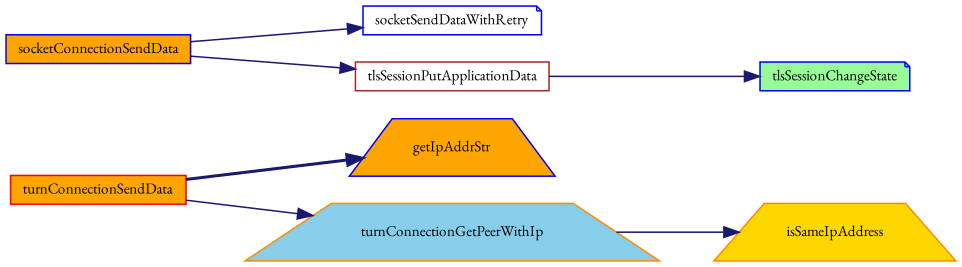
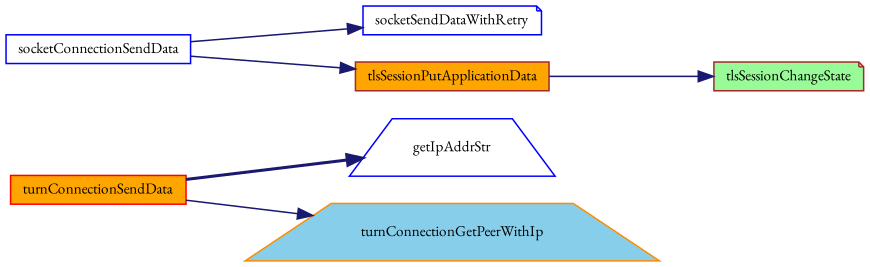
  digraph {
    fontname="EB Garamond"
    rankdir=LR
    node [color=blue fillcolor=white fontname="EB Garamond" fontsize=10 shape=box style=filled]
    edge [color=midnightblue fontname="EB Garamond" fontsize=10 labelfontname=Helvetica labelfontsize=10 style=solid]
    n1 [color=red fillcolor=orange fontcolor=black height=0.2 label=turnConnectionSendData width=0.4]
-   n2 [fillcolor=orange height=0.2 label=getIpAddrStr shape=trapezium width=0.4]
+   n2 [height=0.2 label=getIpAddrStr shape=trapezium width=0.4]
    n3 [color=darkorange fillcolor=skyblue height=0.2 label=turnConnectionGetPeerWithIp shape=trapezium width=0.4]
-   n4 [color=darkorange fillcolor=gold height=0.2 label=isSameIpAddress shape=trapezium width=0.4]
-   n5 [fillcolor=orange height=0.2 label=socketConnectionSendData width=0.4]
+   n5 [height=0.2 label=socketConnectionSendData width=0.4]
    n6 [height=0.2 label=socketSendDataWithRetry shape=note width=0.4]
-   n7 [color=brown height=0.2 label=tlsSessionPutApplicationData width=0.4]
-   n8 [fillcolor=palegreen height=0.2 label=tlsSessionChangeState shape=note width=0.4]
+   n7 [color=brown fillcolor=orange height=0.2 label=tlsSessionPutApplicationData width=0.4]
+   n8 [color=brown fillcolor=palegreen height=0.2 label=tlsSessionChangeState shape=note width=0.4]
    n1 -> n2 [style=bold]
    n1 -> n3
-   n3 -> n4
    n5 -> n6
    n5 -> n7
    n7 -> n8
  }
